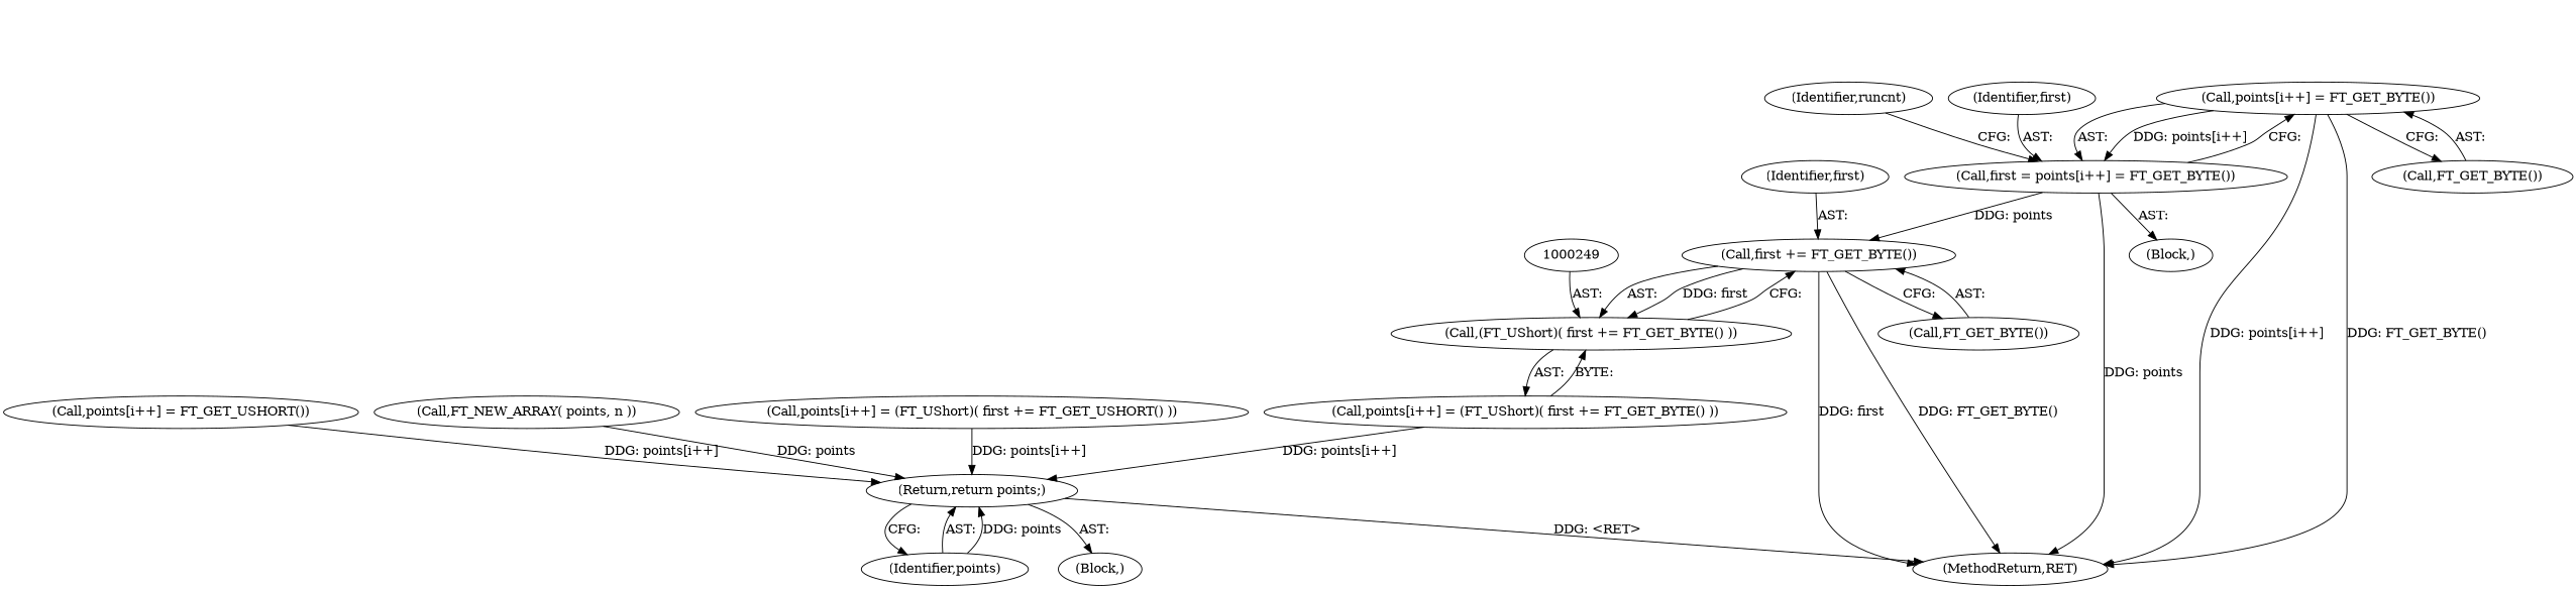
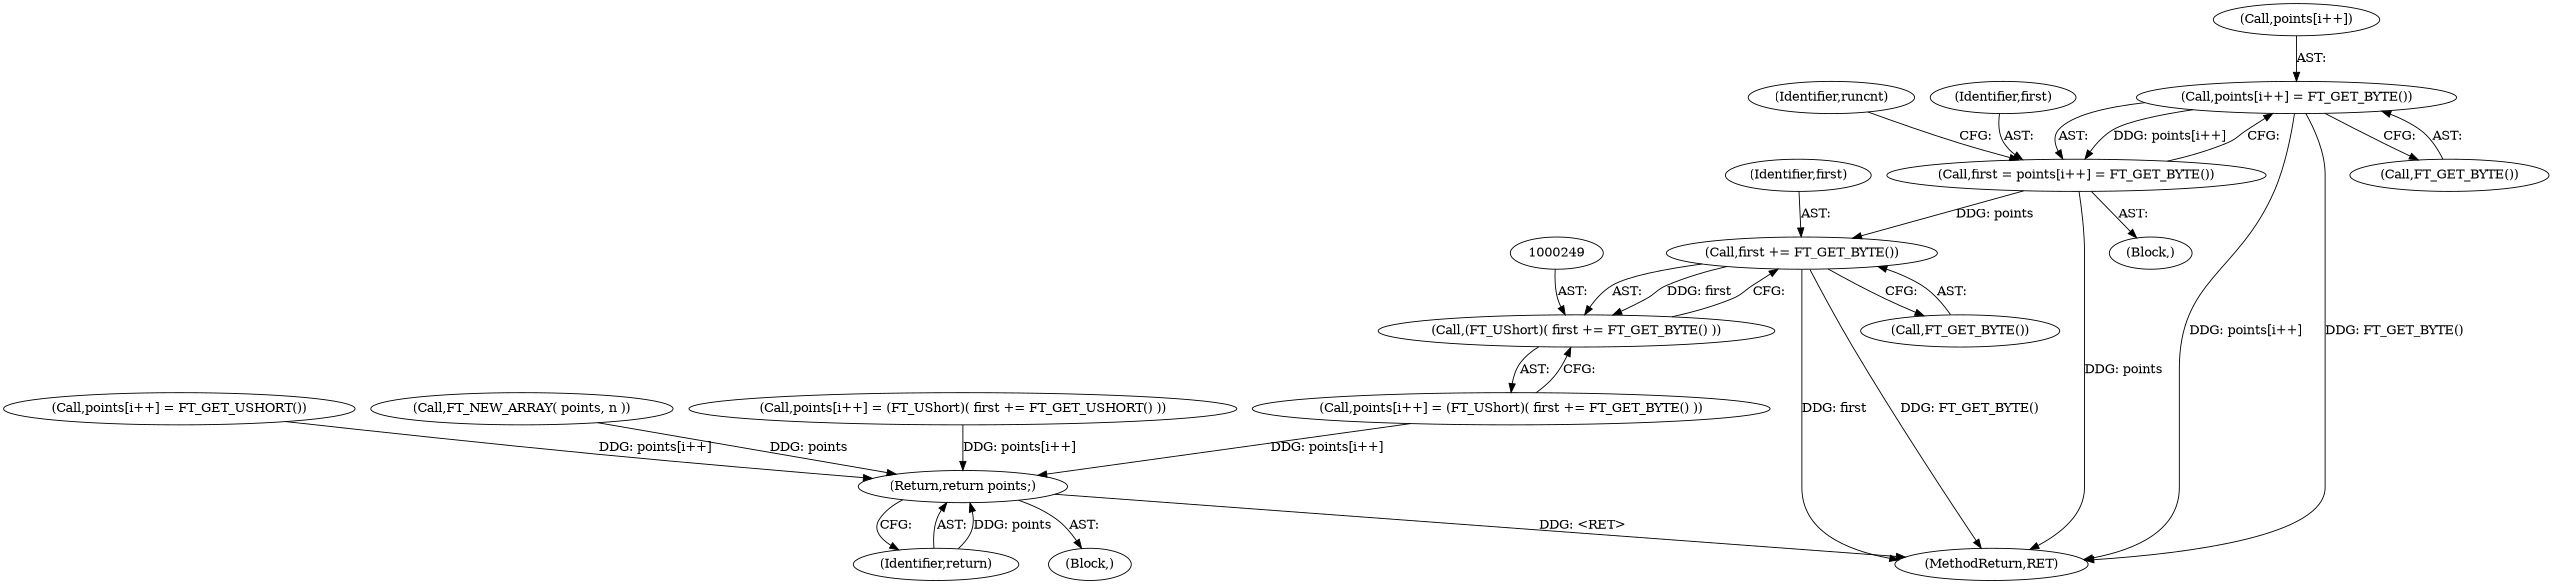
  digraph {
    n1 [label="(Call,points[i++] = FT_GET_BYTE())"]
    n2 [label="(Call,first = points[i++] = FT_GET_BYTE())"]
    n3 [label="(MethodReturn,RET)"]
    n4 [label="(Call,FT_GET_BYTE())"]
    n5 [label="(Call,first += FT_GET_BYTE())"]
    n6 [label="(Block,)"]
    n7 [label="(Return,return points;)"]
-   n8 [label="(Identifier,points)"]
+   n8 [label="(Identifier,return)"]
    n9 [label="(Block,)"]
    n10 [label="(Call,(FT_UShort)( first += FT_GET_BYTE() ))"]
    n11 [label="(Call,FT_GET_BYTE())"]
    n12 [label="(Call,points[i++] = (FT_UShort)( first += FT_GET_BYTE() ))"]
    n13 [label="(Identifier,runcnt)"]
    n14 [label="(Call,points[i++] = FT_GET_USHORT())"]
    n15 [label="(Call,FT_NEW_ARRAY( points, n ))"]
    n16 [label="(Identifier,first)"]
    n17 [label="(Identifier,first)"]
+   n18 [label="(Call,points[i++])"]
    n19 [label="(Call,points[i++] = (FT_UShort)( first += FT_GET_USHORT() ))"]
    1000249
    n1 -> n2 [label="AST: "]
    n1 -> n2 [label="DDG: points[i++]"]
    n1 -> n3 [label="DDG: points[i++]"]
    n1 -> n3 [label="DDG: FT_GET_BYTE()"]
    n1 -> n4 [label="CFG: "]
    n2 -> n1 [label="CFG: "]
    n2 -> n3 [label="DDG: points"]
    n2 -> n5 [label="DDG: points"]
    n2 -> n6 [label="AST: "]
    n4 -> n1 [label="AST: "]
    n5 -> n3 [label="DDG: first"]
    n5 -> n3 [label="DDG: FT_GET_BYTE()"]
    n5 -> n10 [label="AST: "]
    n5 -> n10 [label="DDG: first"]
    n5 -> n11 [label="CFG: "]
    n7 -> n3 [label="DDG: <RET>"]
    n7 -> n8 [label="CFG: "]
    n7 -> n9 [label="AST: "]
    n8 -> n7 [label="AST: "]
    n8 -> n7 [label="DDG: points"]
    n10 -> n5 [label="CFG: "]
    n10 -> n12 [label="AST: "]
    n11 -> n5 [label="AST: "]
    n12 -> n7 [label="DDG: points[i++]"]
-   n12 -> n10 [label="BYTE: "]
+   n12 -> n10 [label="CFG: "]
    n13 -> n2 [label="CFG: "]
    n14 -> n7 [label="DDG: points[i++]"]
    n15 -> n7 [label="DDG: points"]
    n16 -> n2 [label="AST: "]
    n17 -> n5 [label="AST: "]
+   n18 -> n1 [label="AST: "]
    n19 -> n7 [label="DDG: points[i++]"]
    1000249 -> n10 [label="AST: "]
  }
